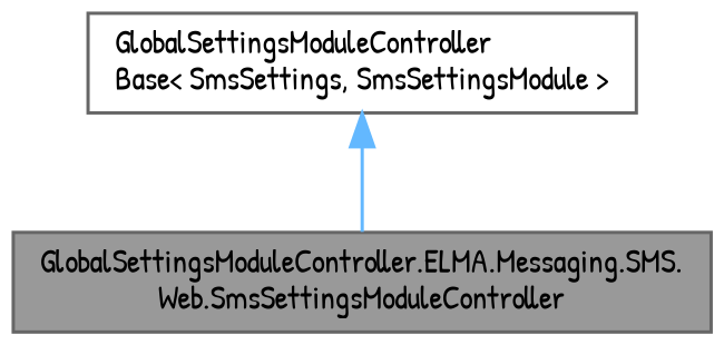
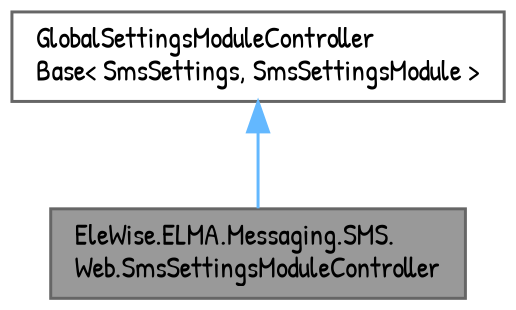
  digraph {
    fontname="Patrick Hand"
    node [color=gray40 fontname="Patrick Hand" fontsize=10 shape=box style=filled]
-   n1 [fillcolor=grey60 fontcolor=black height=0.2 label="GlobalSettingsModuleController.ELMA.Messaging.SMS.\lWeb.SmsSettingsModuleController" width=0.4]
+   n1 [fillcolor=grey60 fontcolor=black height=0.2 label="EleWise.ELMA.Messaging.SMS.\lWeb.SmsSettingsModuleController" width=0.4]
    n2 [fillcolor=white height=0.2 label="GlobalSettingsModuleController\lBase\< SmsSettings, SmsSettingsModule \>" width=0.4]
    n2 -> n1 [color=steelblue1 dir=back fontname="Patrick Hand" fontsize=10 labelfontname=Helvetica labelfontsize=10 style=solid]
  }
